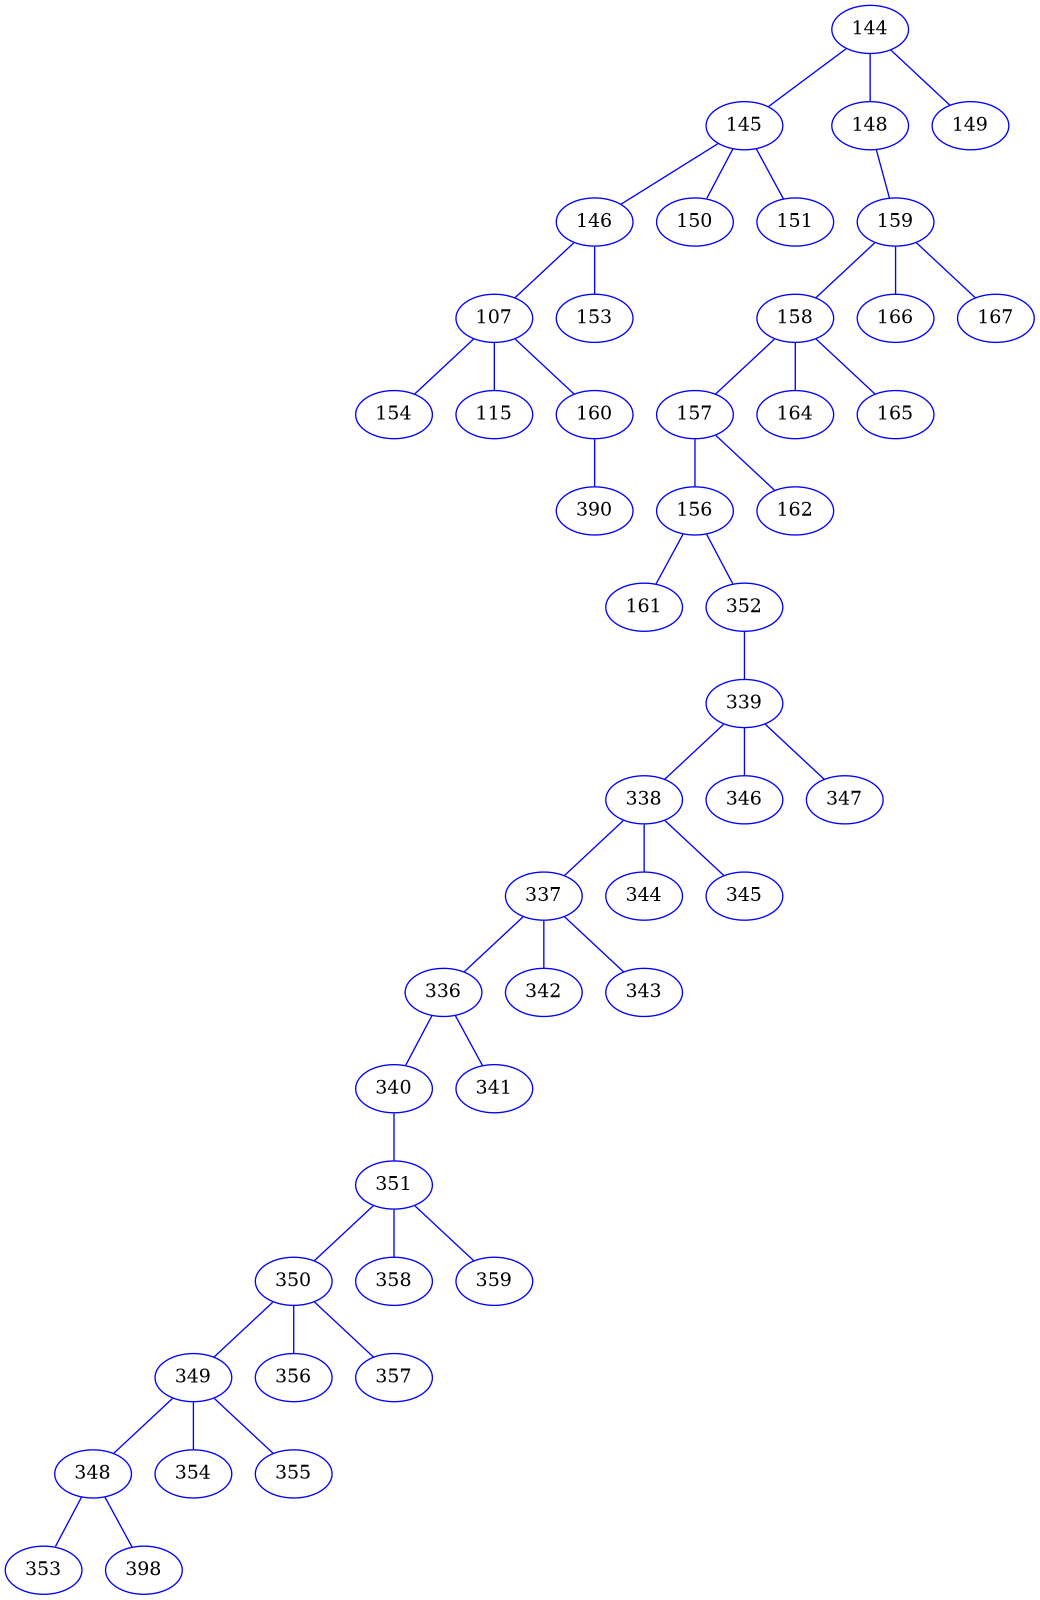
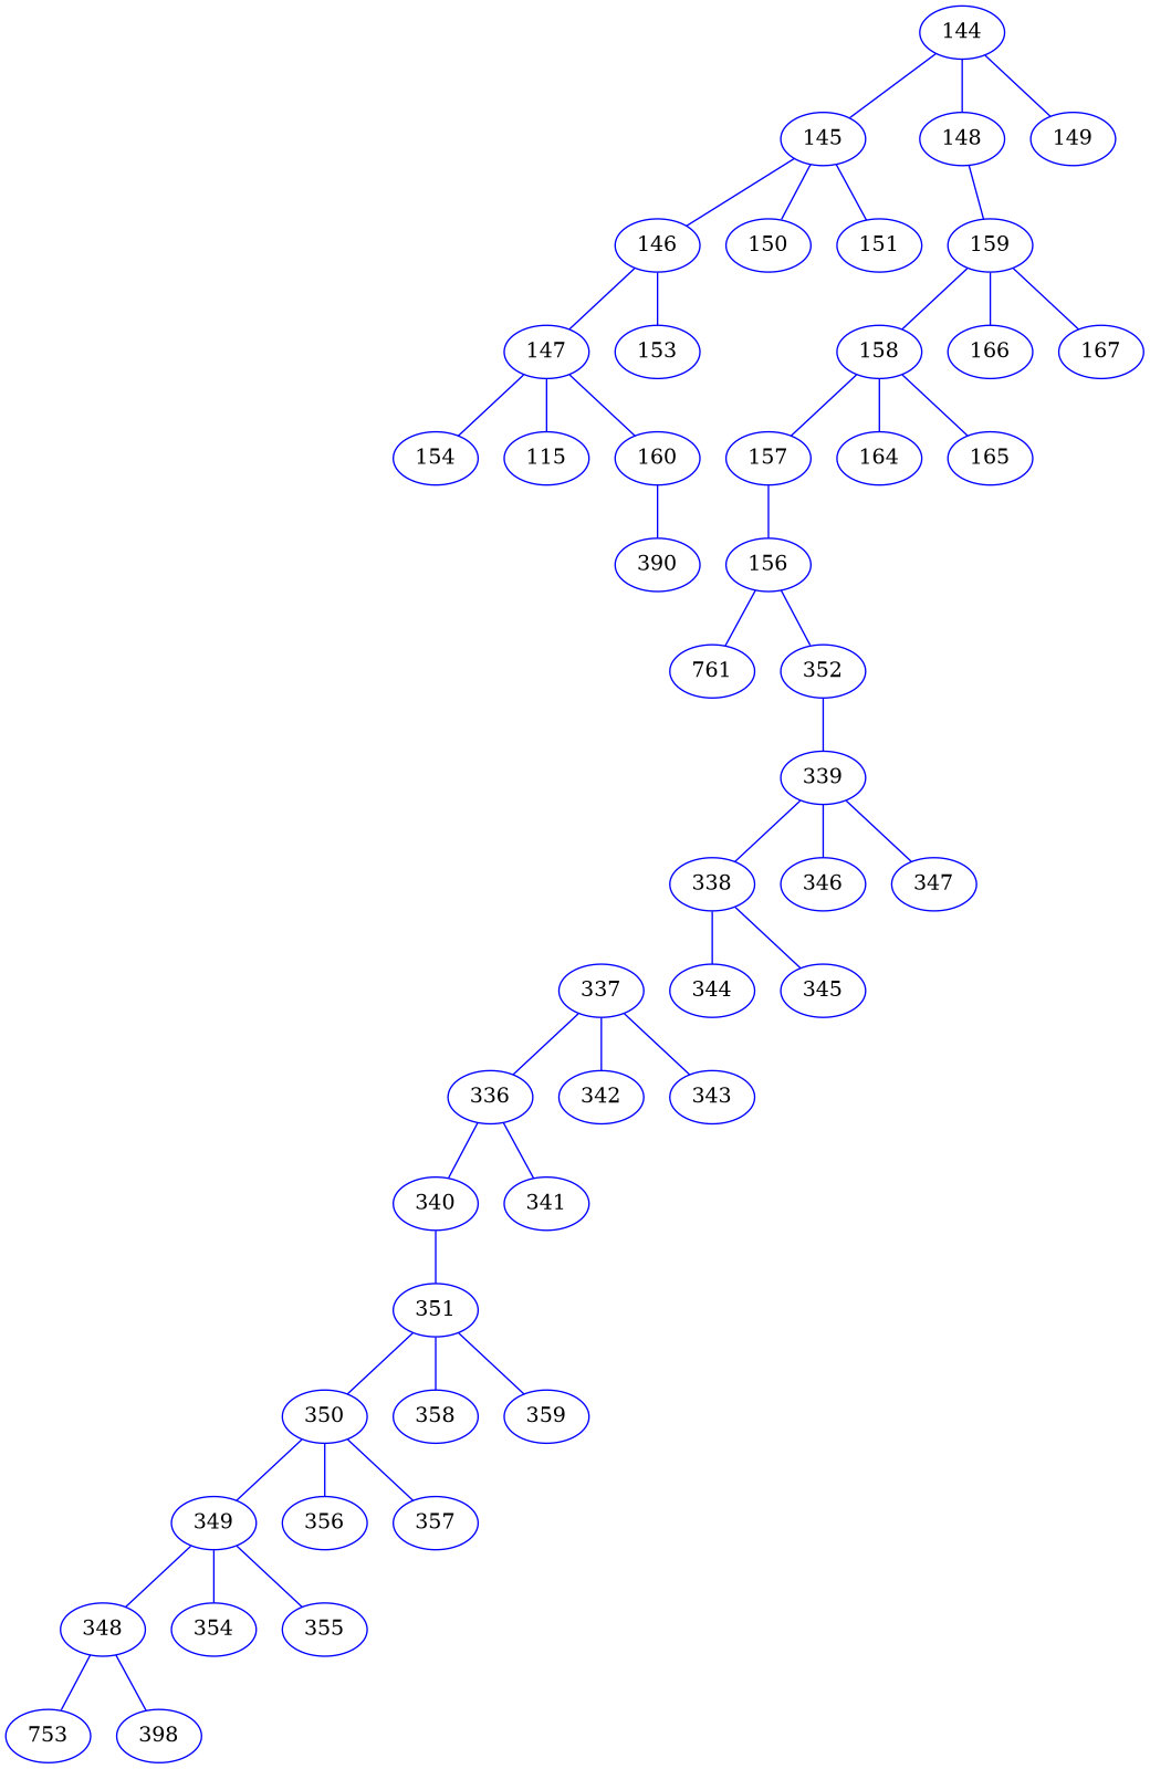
  strict graph {
    node [color=blue]
    edge [color=blue]
    144
    145
    148
    149
    146
    150
    151
    159
-   147 [label=107]
+   147
    153
    158
    166
    167
    154
    n15 [label=115]
    160
    157
    164
    165
    390
    156
-   162
-   161
+   161 [label=761]
    352
    339
    338
    346
    347
    337
    344
    345
    336
    342
    343
    340
    341
    351
    350
    358
    359
    349
    356
    357
    348
    354
    355
-   353
+   353 [label=753]
    398
    144 -- 145
    144 -- 148
    144 -- 149
    145 -- 146
    145 -- 150
    145 -- 151
    148 -- 159
    146 -- 147
    146 -- 153
    159 -- 158
    159 -- 166
    159 -- 167
    147 -- 154
    147 -- n15
    147 -- 160
    158 -- 157
    158 -- 164
    158 -- 165
    160 -- 390
    157 -- 156
-   157 -- 162
    156 -- 161
    156 -- 352
    352 -- 339
    339 -- 338
    339 -- 346
    339 -- 347
-   338 -- 337
    338 -- 344
    338 -- 345
    337 -- 336
    337 -- 342
    337 -- 343
    336 -- 340
    336 -- 341
    340 -- 351
    351 -- 350
    351 -- 358
    351 -- 359
    350 -- 349
    350 -- 356
    350 -- 357
    349 -- 348
    349 -- 354
    349 -- 355
    348 -- 353
    348 -- 398
  }
